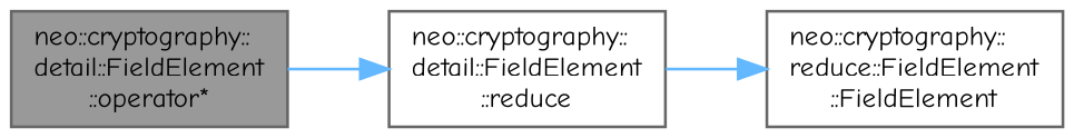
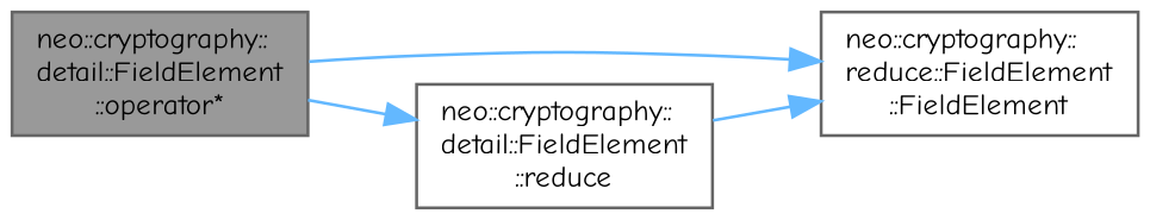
  digraph {
    fontname="Comic Neue"
    rankdir=LR
    node [color=grey40 fillcolor=white fontname="Comic Neue" fontsize=10 shape=box style=filled]
    edge [color=steelblue1 fontname="Comic Neue" fontsize=10 labelfontname=Helvetica labelfontsize=10 style=solid]
    n1 [color=gray40 fillcolor=grey60 fontcolor=black height=0.2 label="neo::cryptography::\ldetail::FieldElement\l::operator*" width=0.4]
    n2 [height=0.2 label="neo::cryptography::\lreduce::FieldElement\l::FieldElement" width=0.4]
    n3 [height=0.2 label="neo::cryptography::\ldetail::FieldElement\l::reduce" width=0.4]
+   n1 -> n2
    n1 -> n3
    n3 -> n2
  }
